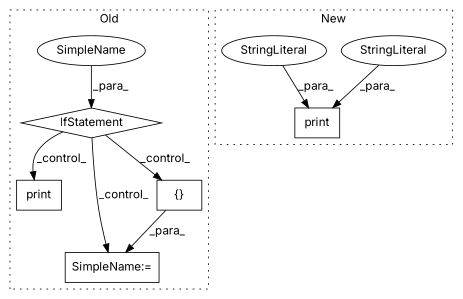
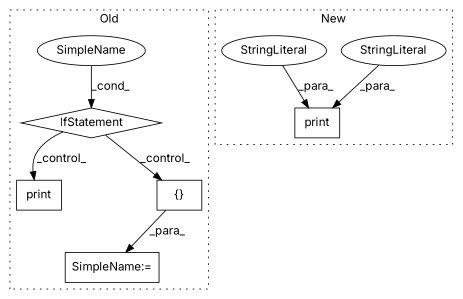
  digraph {
    fontname=Inter
    node [a=32 fontname=Inter l="6,1" shape=box]
    edge [fontname=Inter]
    n1 [label=print s="2605,2666"]
    n2 [a=25 l="4,2" label=IfStatement s="2130,2159" shape=diamond]
    n3 [a=42 label=SimpleName shape=ellipse l=""]
    n4 [a=7 l=1 label="SimpleName:=" s=2743]
    n5 [a=4 l="1,1" label="{}" s="2753,2760"]
    n6 [label=print s="2750,2832"]
    n7 [a=45 l=28 label=StringLiteral s=2773 shape=ellipse]
    n8 [a=45 l=28 label=StringLiteral s=2804 shape=ellipse]
    subgraph cluster_1 {
      label=Old
      style=dotted
      n1
      n2
      n3
      n4
      n5
    }
    subgraph cluster_2 {
      label=New
      style=dotted
      n6
      n7
      n8
    }
    n2 -> n1 [label=_control_]
-   n2 -> n4 [label=_control_]
    n2 -> n5 [label=_control_]
-   n3 -> n2 [label=_para_]
+   n3 -> n2 [label=_cond_]
    n5 -> n4 [label=_para_]
    n7 -> n6 [label=_para_]
    n8 -> n6 [label=_para_]
  }
